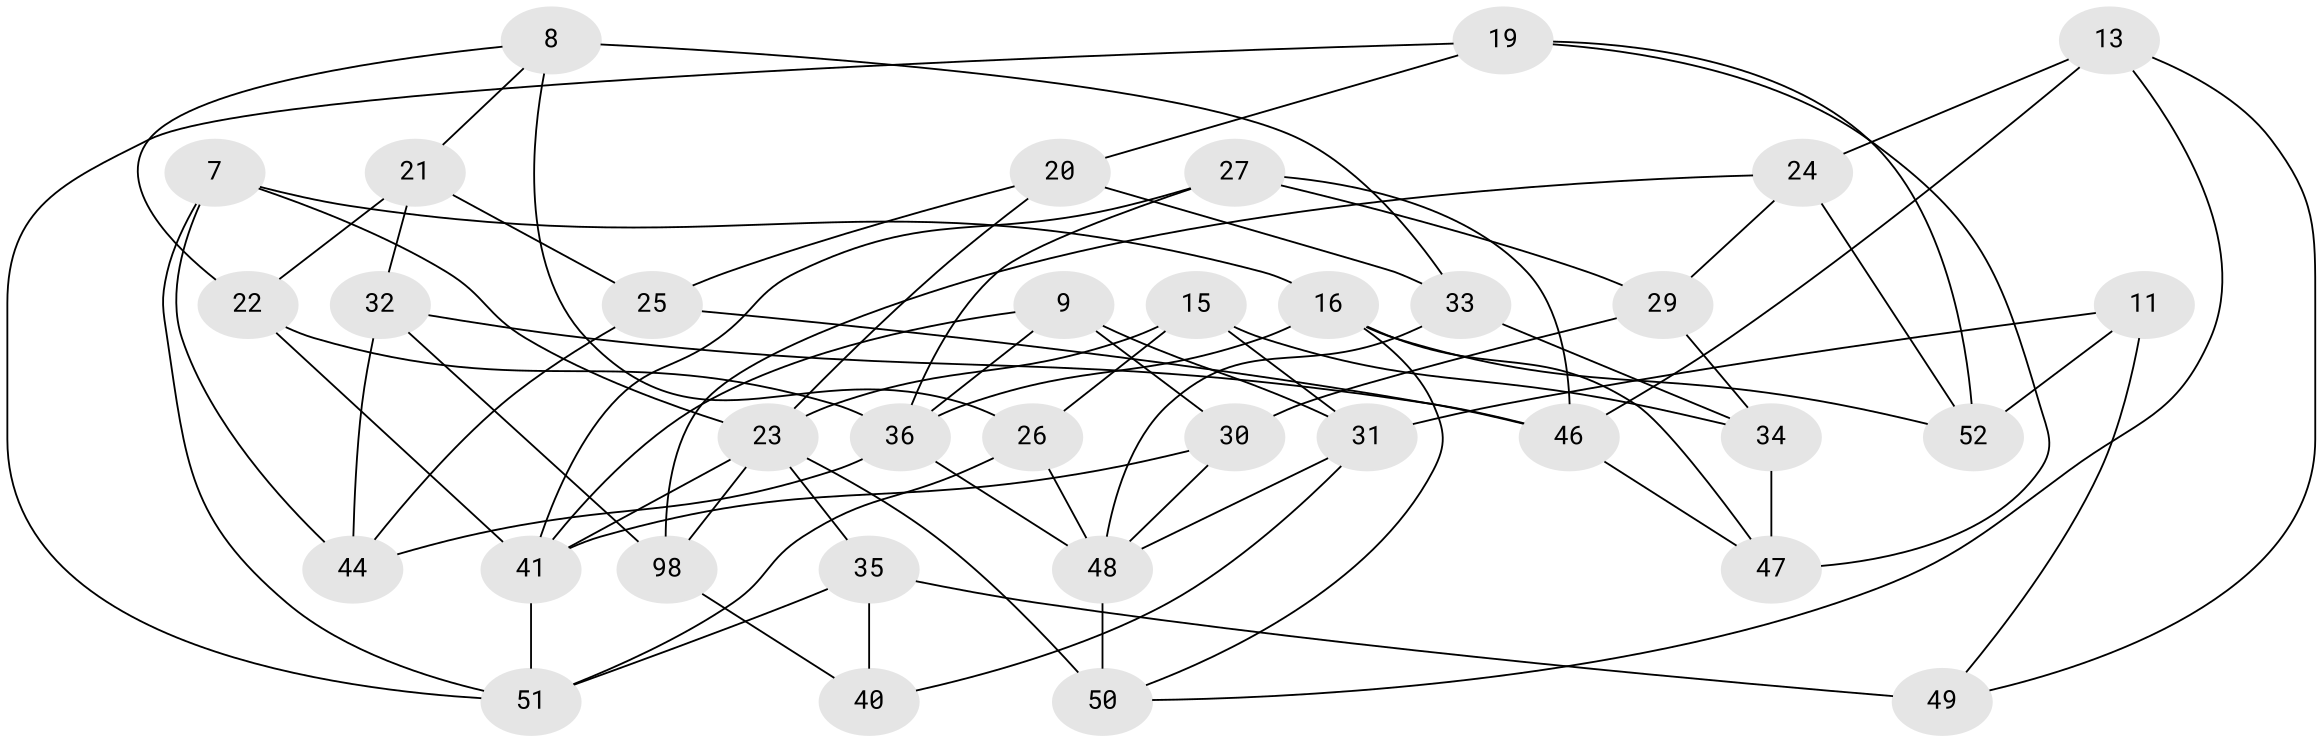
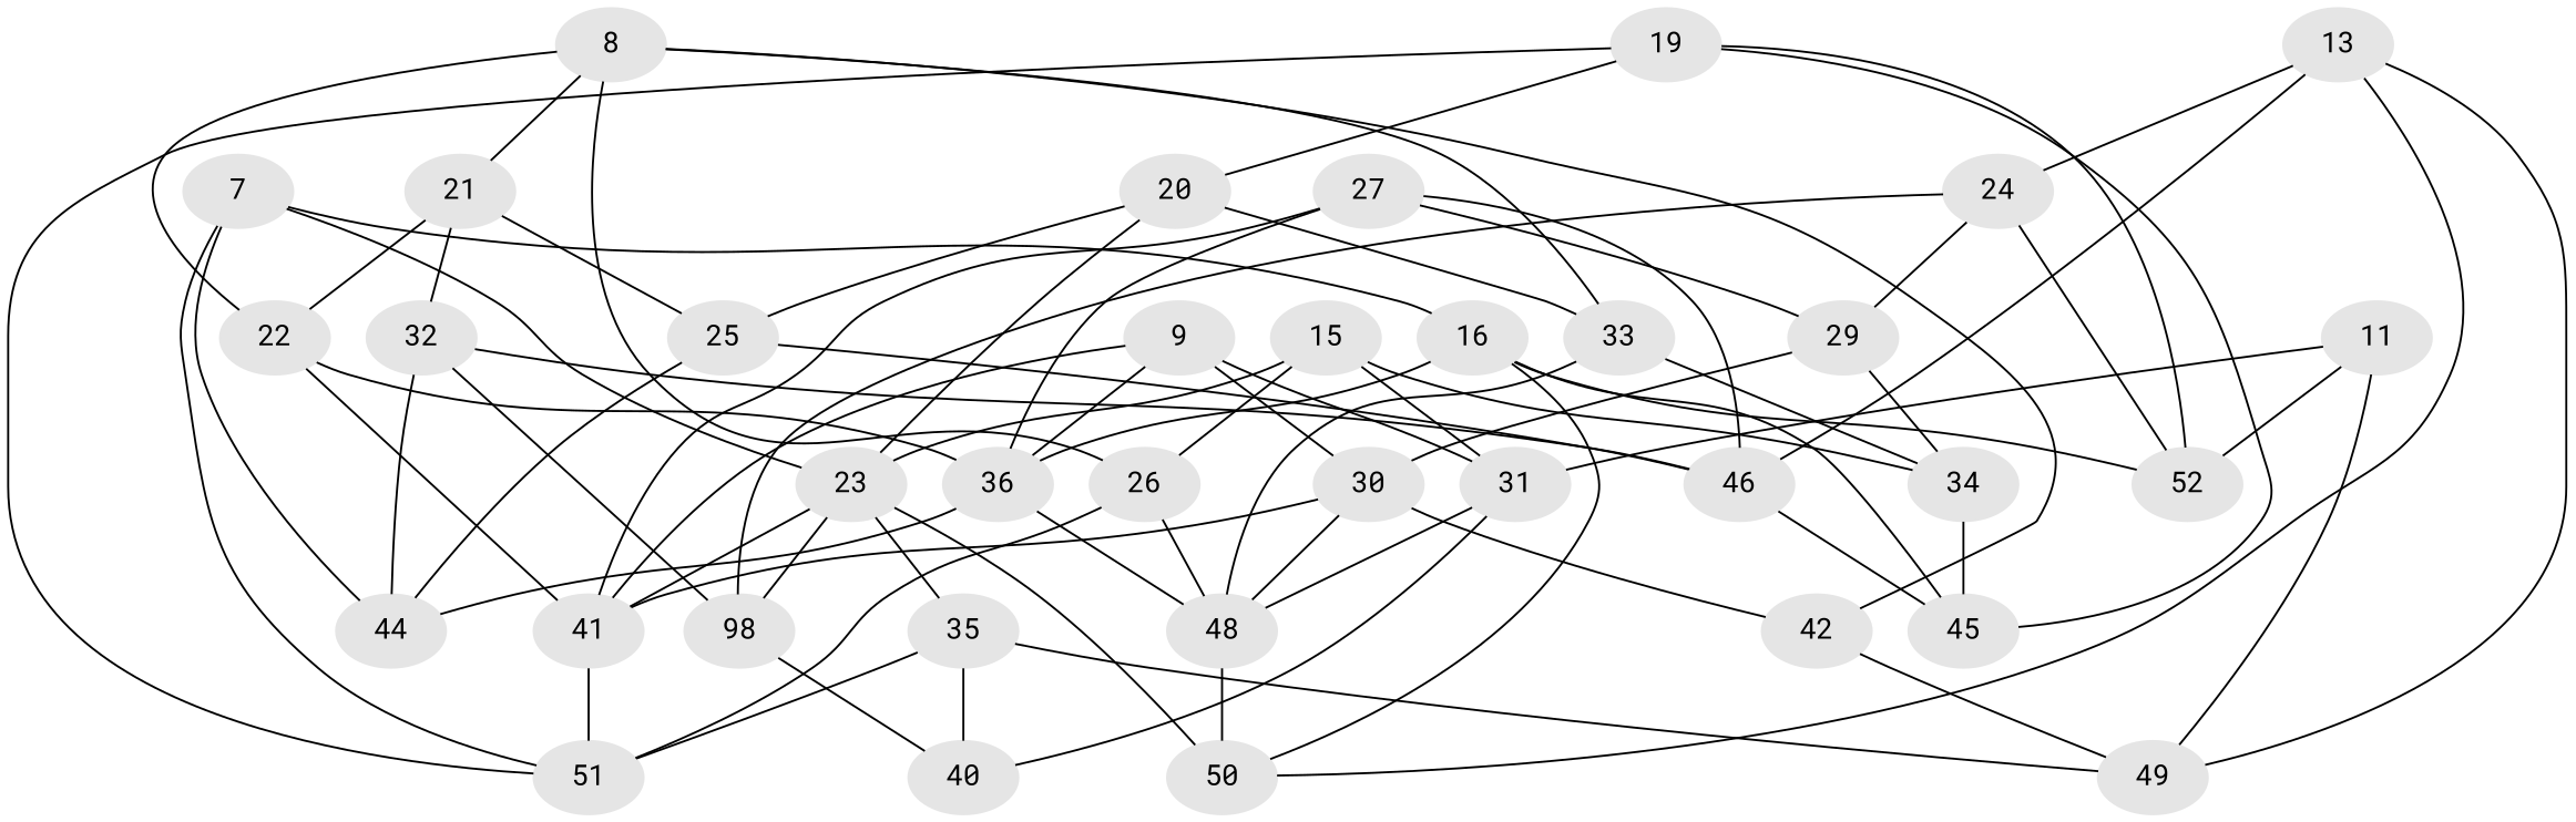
  graph {
    fontname="Roboto Mono"
    node [color=gray90 fontname="Roboto Mono" style=filled]
    edge [fontname="Roboto Mono"]
    16 [super="+3"]
    36 [super="+10+35"]
    52
    50 [super="+28"]
-   47
+   47 [label=45]
    7
    23 [super="+17"]
    44
    51 [super="+43"]
    41 [super="+2+39"]
    n11 [label=35]
    n12 [label=98]
    8
    22
    26
    33
+   42
    21
    48 [super="+5+18"]
    34
    49
    9 [super="+1"]
    30 [super="+4"]
    31 [super="+14"]
    40
    11
    25
    32
    13
    24
    46 [super="+45"]
    29
    15
    19
    20
    27 [super="+12"]
    16 -- 36 [weight=2]
    16 -- 52
    16 -- 50
    16 -- 47
    36 -- 44
    36 -- 48 [weight=2]
    7 -- 16
    7 -- 23
    7 -- 44
    7 -- 51
    23 -- 50 [weight=2]
    23 -- 41
    23 -- n11
    23 -- n12
    41 -- 51 [weight=2]
    n11 -- 51
    n11 -- 49
    n11 -- 40
    n12 -- 40
    8 -- 22
    8 -- 26
    8 -- 33
+   8 -- 42
    8 -- 21
    22 -- 36
    22 -- 41
    26 -- 51
    26 -- 48
    33 -- 48
    33 -- 34
+   42 -- 49
    21 -- 22
    21 -- 25
    21 -- 32
    48 -- 50 [weight=2]
    34 -- 47
    9 -- 36
    9 -- 41
    9 -- 30 [weight=2]
    9 -- 31 [weight=2]
    30 -- 41
+   30 -- 42
    30 -- 48
    31 -- 48
    31 -- 40
    11 -- 52
    11 -- 49
    11 -- 31
    25 -- 44
    25 -- 46
    32 -- 44
    32 -- n12
    32 -- 46
    13 -- 50
    13 -- 49
    13 -- 24
    13 -- 46
    24 -- 52
    24 -- n12
    24 -- 29
    46 -- 47
    29 -- 34
    29 -- 30
    15 -- 23
    15 -- 26
    15 -- 34
    15 -- 31
    19 -- 52
    19 -- 47
    19 -- 51
    19 -- 20
    20 -- 23
    20 -- 33
    20 -- 25
    27 -- 36
    27 -- 41 [weight=2]
    27 -- 46 [weight=2]
    27 -- 29
  }
